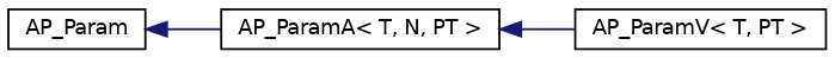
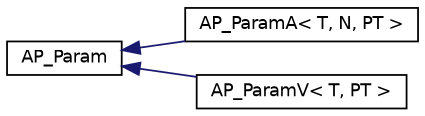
  digraph {
    rankdir=LR
    node [color=black fillcolor=white fontname=Helvetica fontsize=10 shape=record style=filled]
    edge [color=midnightblue dir=back fontname=Helvetica fontsize=10 labelfontname=Helvetica labelfontsize=10 style=solid]
    n1 [height=0.2 label=AP_Param width=0.4]
    n2 [height=0.2 label="AP_ParamA\< T, N, PT \>" width=0.4]
    n3 [height=0.2 label="AP_ParamV\< T, PT \>" width=0.4]
    n1 -> n2
-   n2 -> n3
+   n1 -> n3
  }
